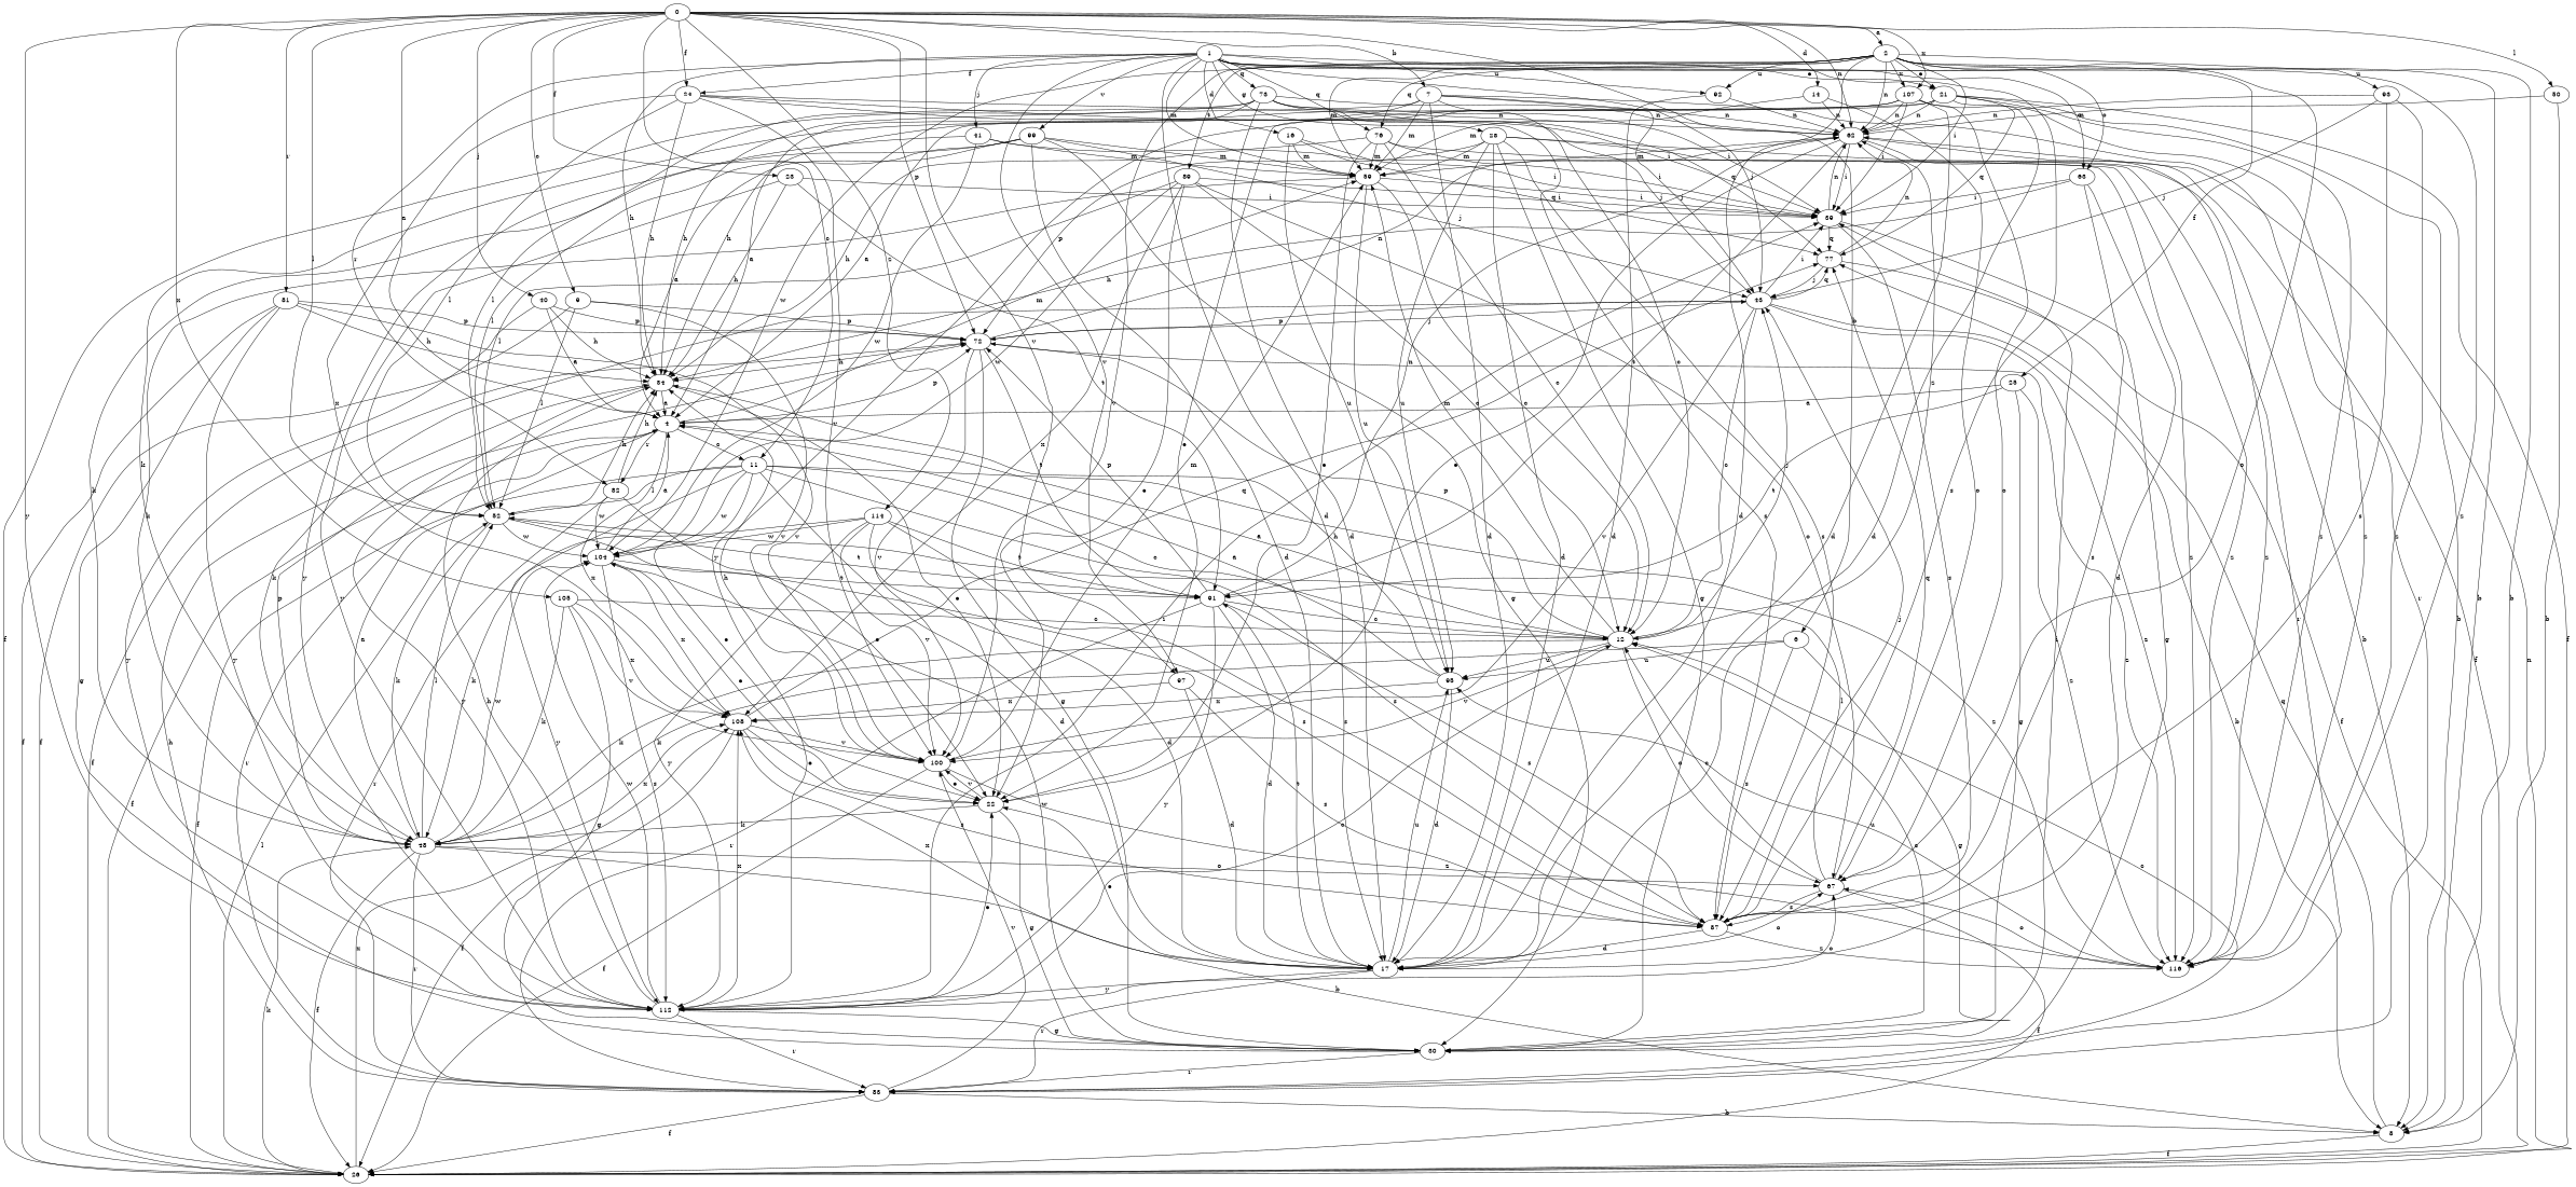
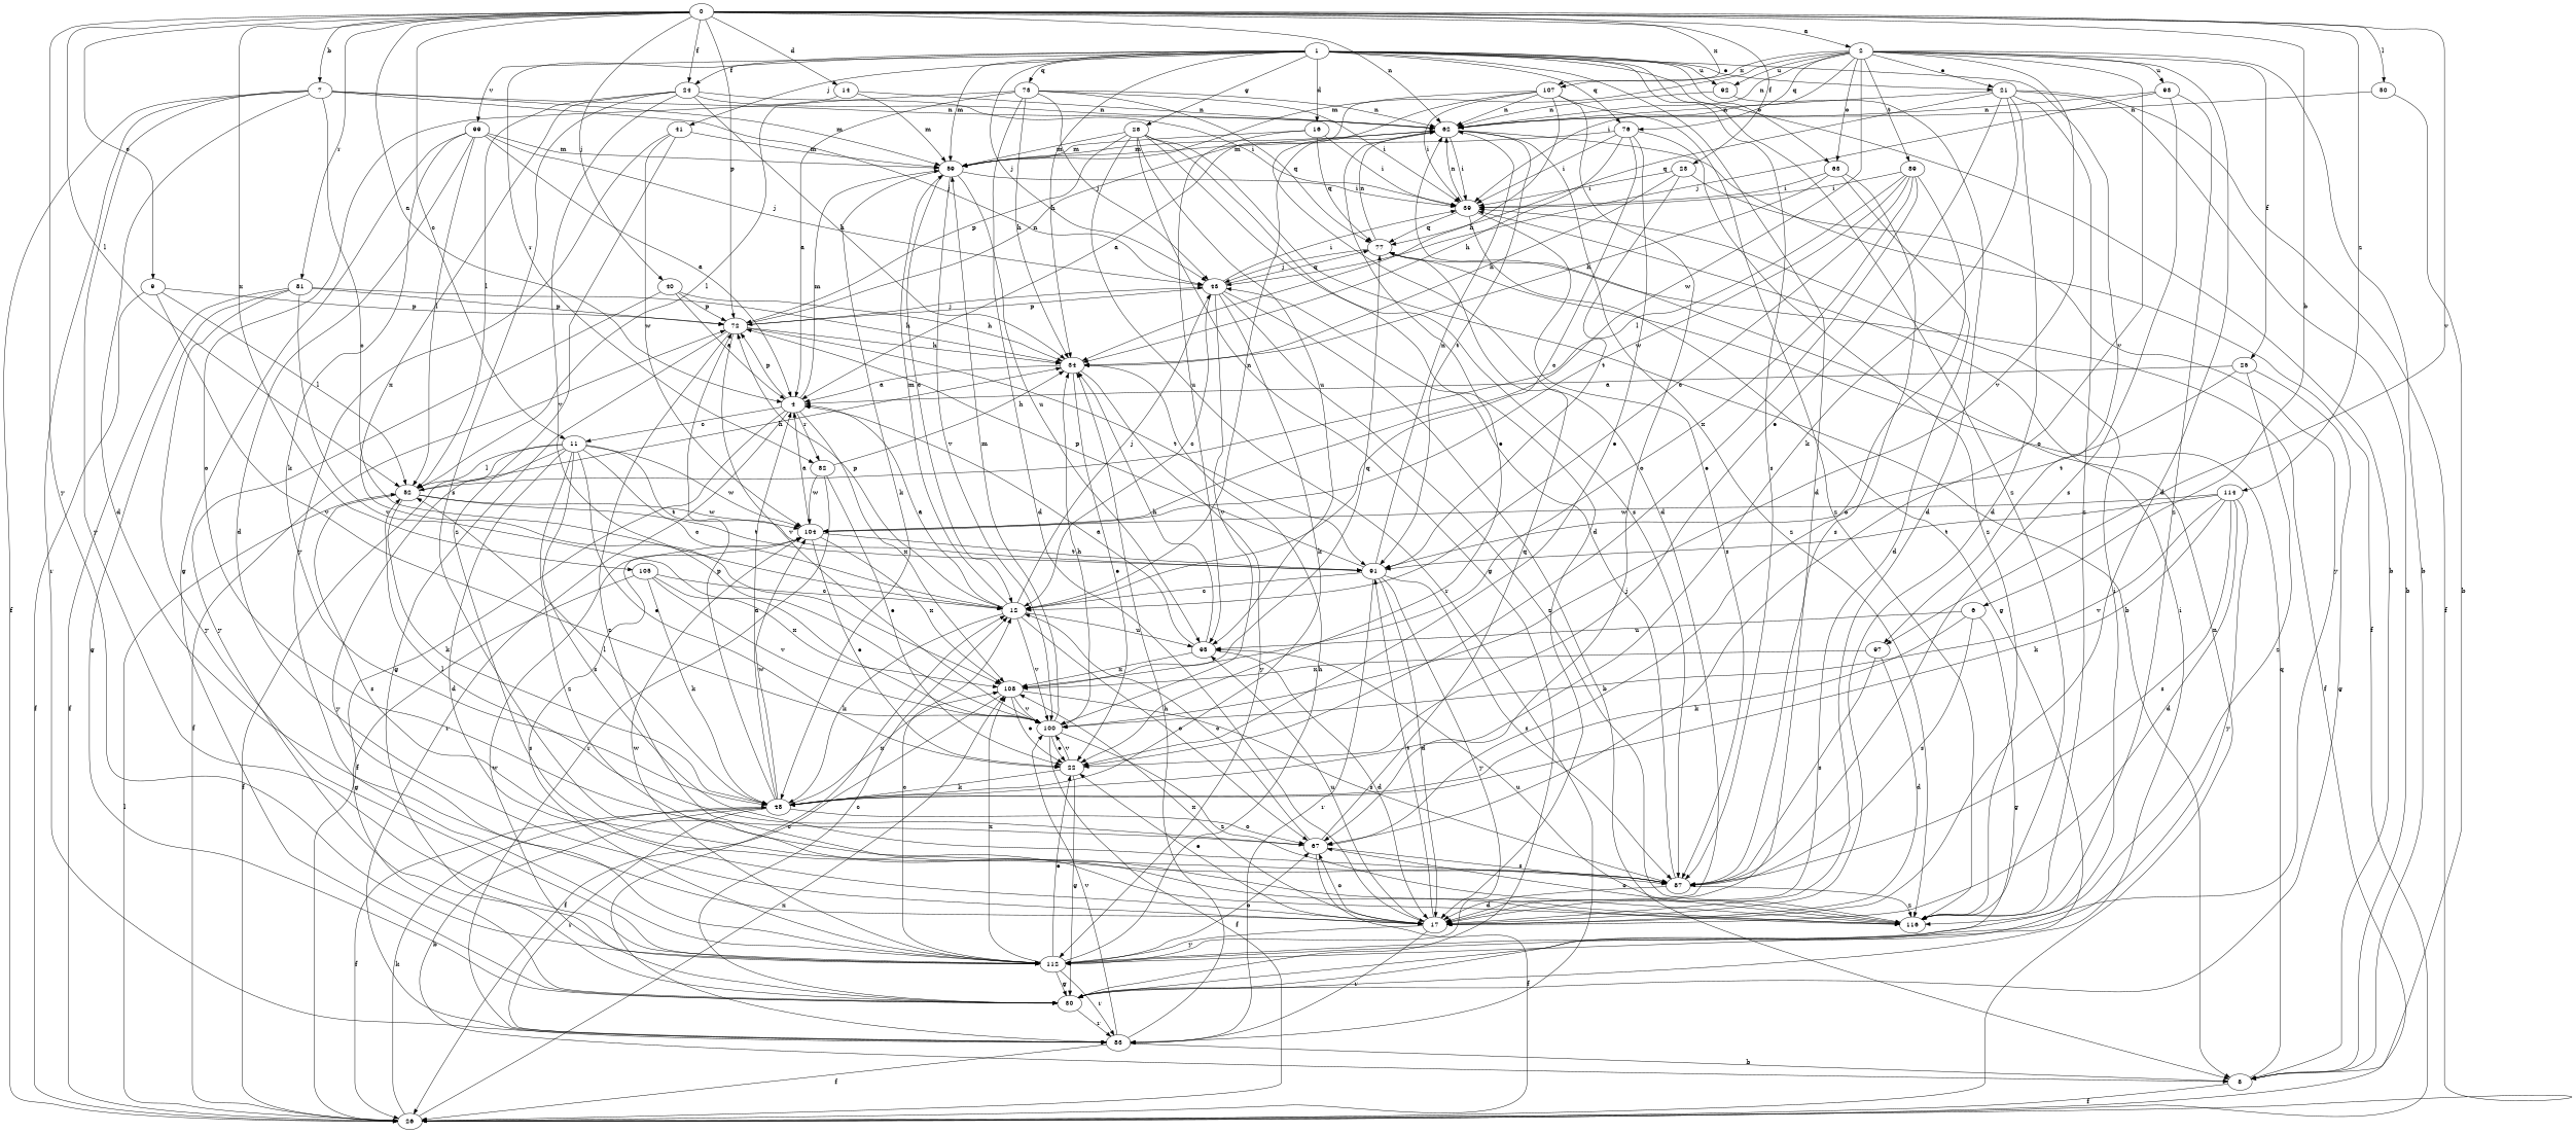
  strict digraph {
    0
    2
    4
    6
    7
    9
    11
    14
    23
    24
    40
    50
    52
    62
    72
    81
    97
    105
    107
    112
    114
    8
    17
    21
    n25 [label=59]
    63
    76
    92
    25
    39
    67
    89
    93
    100
    104
    82
    26
    83
    108
    87
    30
    48
    95
    43
    12
    116
    22
    91
    34
    1
    16
    28
    41
    73
    99
    77
    0 -> 2 [label=a]
    0 -> 4 [label=a]
    0 -> 6 [label=b]
    0 -> 7 [label=b]
    0 -> 9 [label=c]
    0 -> 11 [label=c]
    0 -> 14 [label=d]
    0 -> 23 [label=f]
    0 -> 24 [label=f]
    0 -> 40 [label=j]
    0 -> 50 [label=l]
    0 -> 52 [label=l]
    0 -> 62 [label=n]
    0 -> 72 [label=p]
    0 -> 81 [label=r]
    0 -> 97 [label=v]
    0 -> 105 [label=x]
    0 -> 107 [label=x]
    0 -> 112 [label=y]
    0 -> 114 [label=z]
    2 -> 62 [label=n]
    2 -> 107 [label=x]
    2 -> 8 [label=b]
    2 -> 17 [label=d]
    2 -> 21 [label=e]
    2 -> n25 [label=m]
    2 -> 63 [label=o]
    2 -> 76 [label=q]
    2 -> 92 [label=u]
    2 -> 25 [label=f]
    2 -> 39 [label=i]
    2 -> 67 [label=o]
    2 -> 89 [label=t]
    2 -> 93 [label=u]
    2 -> 100 [label=v]
    2 -> 104 [label=w]
    4 -> 11 [label=c]
    4 -> 72 [label=p]
    4 -> n25 [label=m]
    4 -> 82 [label=r]
    4 -> 26 [label=f]
    4 -> 83 [label=r]
    4 -> 108 [label=x]
    6 -> 87 [label=s]
    6 -> 30 [label=g]
    6 -> 48 [label=k]
    6 -> 95 [label=u]
    7 -> 62 [label=n]
    7 -> 112 [label=y]
    7 -> 17 [label=d]
    7 -> n25 [label=m]
    7 -> 26 [label=f]
    7 -> 83 [label=r]
    7 -> 43 [label=j]
    7 -> 12 [label=c]
    9 -> 52 [label=l]
    9 -> 72 [label=p]
    9 -> 100 [label=v]
    9 -> 26 [label=f]
    11 -> 52 [label=l]
    11 -> 112 [label=y]
    11 -> 17 [label=d]
    11 -> 104 [label=w]
    11 -> 26 [label=f]
    11 -> 87 [label=s]
    11 -> 12 [label=c]
    11 -> 116 [label=z]
    11 -> 22 [label=e]
+   11 -> 91 [label=t]
    14 -> 62 [label=n]
    14 -> n25 [label=m]
    14 -> 67 [label=o]
    23 -> 112 [label=y]
    23 -> 39 [label=i]
    23 -> 91 [label=t]
    23 -> 34 [label=h]
    24 -> 52 [label=l]
    24 -> 62 [label=n]
    24 -> 39 [label=i]
    24 -> 100 [label=v]
    24 -> 108 [label=x]
    24 -> 87 [label=s]
    24 -> 34 [label=h]
    40 -> 4 [label=a]
    40 -> 72 [label=p]
    40 -> 112 [label=y]
    40 -> 34 [label=h]
    50 -> 62 [label=n]
    50 -> 8 [label=b]
    52 -> 104 [label=w]
    52 -> 87 [label=s]
    52 -> 48 [label=k]
    52 -> 91 [label=t]
    52 -> 34 [label=h]
    62 -> n25 [label=m]
    62 -> 39 [label=i]
    62 -> 26 [label=f]
    62 -> 116 [label=z]
    62 -> 22 [label=e]
    62 -> 91 [label=t]
    72 -> 62 [label=n]
    72 -> 100 [label=v]
    72 -> 30 [label=g]
    72 -> 43 [label=j]
    72 -> 116 [label=z]
    72 -> 91 [label=t]
    72 -> 34 [label=h]
    81 -> 72 [label=p]
    81 -> 112 [label=y]
    81 -> 100 [label=v]
    81 -> 26 [label=f]
    81 -> 30 [label=g]
    81 -> 34 [label=h]
    97 -> 17 [label=d]
    97 -> 108 [label=x]
    97 -> 87 [label=s]
    105 -> 100 [label=v]
    105 -> 108 [label=x]
    105 -> 30 [label=g]
    105 -> 48 [label=k]
    105 -> 12 [label=c]
    107 -> 4 [label=a]
    107 -> 62 [label=n]
    107 -> 17 [label=d]
    107 -> 39 [label=i]
    107 -> 67 [label=o]
    107 -> 116 [label=z]
    107 -> 34 [label=h]
    112 -> 39 [label=i]
    112 -> 67 [label=o]
    112 -> 104 [label=w]
    112 -> 83 [label=r]
    112 -> 108 [label=x]
    112 -> 30 [label=g]
    112 -> 12 [label=c]
    112 -> 22 [label=e]
    112 -> 34 [label=h]
    114 -> 112 [label=y]
    114 -> 17 [label=d]
    114 -> 100 [label=v]
    114 -> 104 [label=w]
    114 -> 87 [label=s]
    114 -> 48 [label=k]
    114 -> 91 [label=t]
    8 -> 26 [label=f]
    8 -> 77 [label=q]
    17 -> 112 [label=y]
    17 -> 67 [label=o]
    17 -> 83 [label=r]
    17 -> 108 [label=x]
    17 -> 95 [label=u]
    17 -> 22 [label=e]
    17 -> 91 [label=t]
    21 -> 62 [label=n]
    21 -> 8 [label=b]
    21 -> 17 [label=d]
    21 -> 26 [label=f]
    21 -> 48 [label=k]
    21 -> 116 [label=z]
    21 -> 22 [label=e]
    21 -> 77 [label=q]
    n25 -> 39 [label=i]
+   n25 -> 100 [label=v]
    n25 -> 48 [label=k]
    n25 -> 95 [label=u]
    n25 -> 12 [label=c]
    63 -> 17 [label=d]
    63 -> 39 [label=i]
    63 -> 87 [label=s]
    63 -> 34 [label=h]
    76 -> n25 [label=m]
    76 -> 39 [label=i]
    76 -> 12 [label=c]
    76 -> 116 [label=z]
    76 -> 22 [label=e]
    76 -> 34 [label=h]
    92 -> 62 [label=n]
    92 -> 17 [label=d]
    25 -> 4 [label=a]
    25 -> 30 [label=g]
    25 -> 116 [label=z]
    25 -> 91 [label=t]
    39 -> 62 [label=n]
    39 -> 87 [label=s]
    39 -> 30 [label=g]
    39 -> 77 [label=q]
    67 -> 52 [label=l]
    67 -> 26 [label=f]
    67 -> 87 [label=s]
    67 -> 12 [label=c]
    67 -> 77 [label=q]
    89 -> 52 [label=l]
    89 -> 39 [label=i]
    89 -> 67 [label=o]
    89 -> 104 [label=w]
    89 -> 108 [label=x]
    89 -> 12 [label=c]
    89 -> 22 [label=e]
    93 -> 62 [label=n]
    93 -> 87 [label=s]
    93 -> 43 [label=j]
    93 -> 116 [label=z]
    100 -> n25 [label=m]
    100 -> 26 [label=f]
    100 -> 116 [label=z]
    100 -> 22 [label=e]
    100 -> 34 [label=h]
    104 -> 4 [label=a]
    104 -> 112 [label=s]
    104 -> 108 [label=x]
    104 -> 22 [label=e]
    104 -> 91 [label=t]
    82 -> 104 [label=w]
    82 -> 83 [label=r]
    82 -> 22 [label=e]
    82 -> 34 [label=h]
    26 -> 52 [label=l]
    26 -> 62 [label=n]
    26 -> 72 [label=f]
    26 -> 108 [label=x]
    26 -> 48 [label=k]
    83 -> 8 [label=b]
    83 -> 100 [label=v]
    83 -> 26 [label=f]
    83 -> 12 [label=c]
    83 -> 34 [label=h]
    108 -> 100 [label=v]
    108 -> 26 [label=f]
    108 -> 87 [label=s]
    108 -> 22 [label=e]
    108 -> 77 [label=q]
    87 -> 17 [label=d]
    87 -> 43 [label=j]
    87 -> 116 [label=z]
    30 -> 39 [label=i]
    30 -> 104 [label=w]
    30 -> 83 [label=r]
    30 -> 12 [label=c]
    48 -> 4 [label=a]
    48 -> 52 [label=l]
    48 -> 72 [label=p]
    48 -> 8 [label=b]
    48 -> 67 [label=o]
    48 -> 104 [label=w]
    48 -> 26 [label=f]
    48 -> 83 [label=r]
    48 -> 108 [label=x]
    95 -> 4 [label=a]
    95 -> 17 [label=d]
    95 -> 108 [label=x]
    95 -> 34 [label=h]
    43 -> 72 [label=p]
    43 -> 8 [label=b]
    43 -> 39 [label=i]
    43 -> 100 [label=v]
    43 -> 48 [label=k]
    43 -> 12 [label=c]
    43 -> 116 [label=z]
    43 -> 77 [label=q]
    12 -> 4 [label=a]
-   12 -> 62 [label=z]
+   12 -> 62 [label=n]
    12 -> 72 [label=p]
    12 -> n25 [label=m]
    12 -> 67 [label=o]
    12 -> 100 [label=v]
    12 -> 48 [label=k]
    12 -> 95 [label=u]
    12 -> 43 [label=j]
    116 -> 67 [label=o]
    116 -> 95 [label=u]
    22 -> 100 [label=v]
    22 -> 30 [label=g]
    22 -> 48 [label=k]
    91 -> 62 [label=n]
    91 -> 72 [label=p]
    91 -> 112 [label=y]
    91 -> 17 [label=d]
    91 -> 83 [label=r]
    91 -> 87 [label=s]
    91 -> 12 [label=c]
    34 -> 4 [label=a]
    34 -> 112 [label=y]
    34 -> 22 [label=e]
    1 -> 24 [label=f]
    1 -> 97 [label=v]
    1 -> 8 [label=b]
    1 -> 17 [label=d]
    1 -> 21 [label=e]
    1 -> n25 [label=m]
    1 -> 63 [label=o]
    1 -> 76 [label=q]
    1 -> 92 [label=u]
    1 -> 82 [label=r]
    1 -> 87 [label=s]
    1 -> 43 [label=j]
    1 -> 116 [label=z]
    1 -> 34 [label=h]
    1 -> 16 [label=d]
    1 -> 28 [label=g]
    1 -> 41 [label=j]
    1 -> 73 [label=q]
    1 -> 99 [label=v]
    16 -> n25 [label=m]
    16 -> 39 [label=i]
    16 -> 95 [label=u]
    16 -> 77 [label=q]
    28 -> 72 [label=p]
    28 -> 8 [label=b]
    28 -> 17 [label=d]
    28 -> n25 [label=m]
    28 -> 83 [label=r]
    28 -> 87 [label=s]
    28 -> 30 [label=g]
    28 -> 95 [label=u]
    41 -> 112 [label=y]
    41 -> n25 [label=m]
    41 -> 104 [label=w]
    41 -> 116 [label=z]
    73 -> 4 [label=a]
    73 -> 52 [label=l]
    73 -> 62 [label=n]
    73 -> 17 [label=d]
    73 -> 39 [label=i]
    73 -> 43 [label=j]
    73 -> 34 [label=h]
    73 -> 77 [label=q]
    99 -> 4 [label=a]
    99 -> 52 [label=l]
    99 -> 17 [label=d]
    99 -> n25 [label=m]
    99 -> 30 [label=g]
    99 -> 48 [label=k]
    99 -> 43 [label=j]
    77 -> 62 [label=n]
    77 -> 26 [label=f]
    77 -> 43 [label=j]
  }
